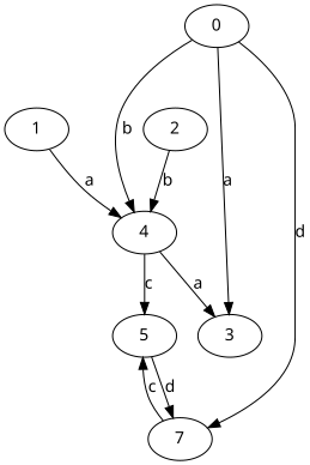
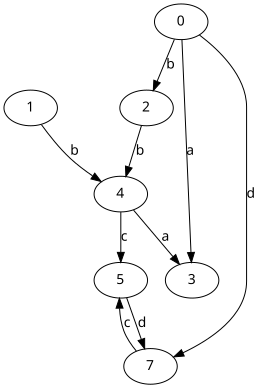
  strict digraph {
    fontname="Noto Sans"
    node [fontname="Noto Sans"]
    edge [fontname="Noto Sans"]
    1
    4
    5
    3
    7
    2
    0
-   1 -> 4 [label=a]
+   1 -> 4 [label=b]
    4 -> 5 [label=c]
    4 -> 3 [label=a]
    5 -> 7 [label=d]
    7 -> 5 [label=c]
    2 -> 4 [label=b]
-   0 -> 4 [label=b]
+   0 -> 2 [label=b]
    0 -> 3 [label=a]
    0 -> 7 [label=d]
  }
